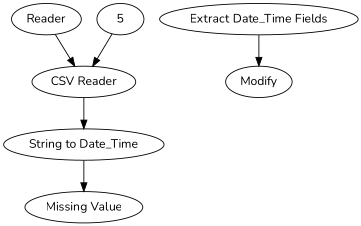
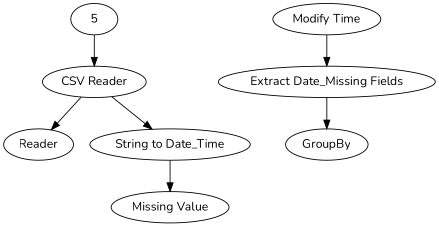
  digraph {
    fontname=Nunito
    rankdir=TB
    node [fontname=Nunito]
    edge [fontname=Nunito]
    n1 [label="CSV Reader"]
    n2 [label=Reader]
    n3 [label="String to Date_Time"]
    n4 [label="Missing Value"]
    5
-   n7 [label="Extract Date_Time Fields"]
-   n8 [label=Modify]
-   n2 -> n1
+   n6 [label="Modify Time"]
+   n7 [label="Extract Date_Missing Fields"]
+   n8 [label=GroupBy]
+   n1 -> n2
    n1 -> n3
    n3 -> n4
    5 -> n1
+   n6 -> n7
    n7 -> n8
  }
